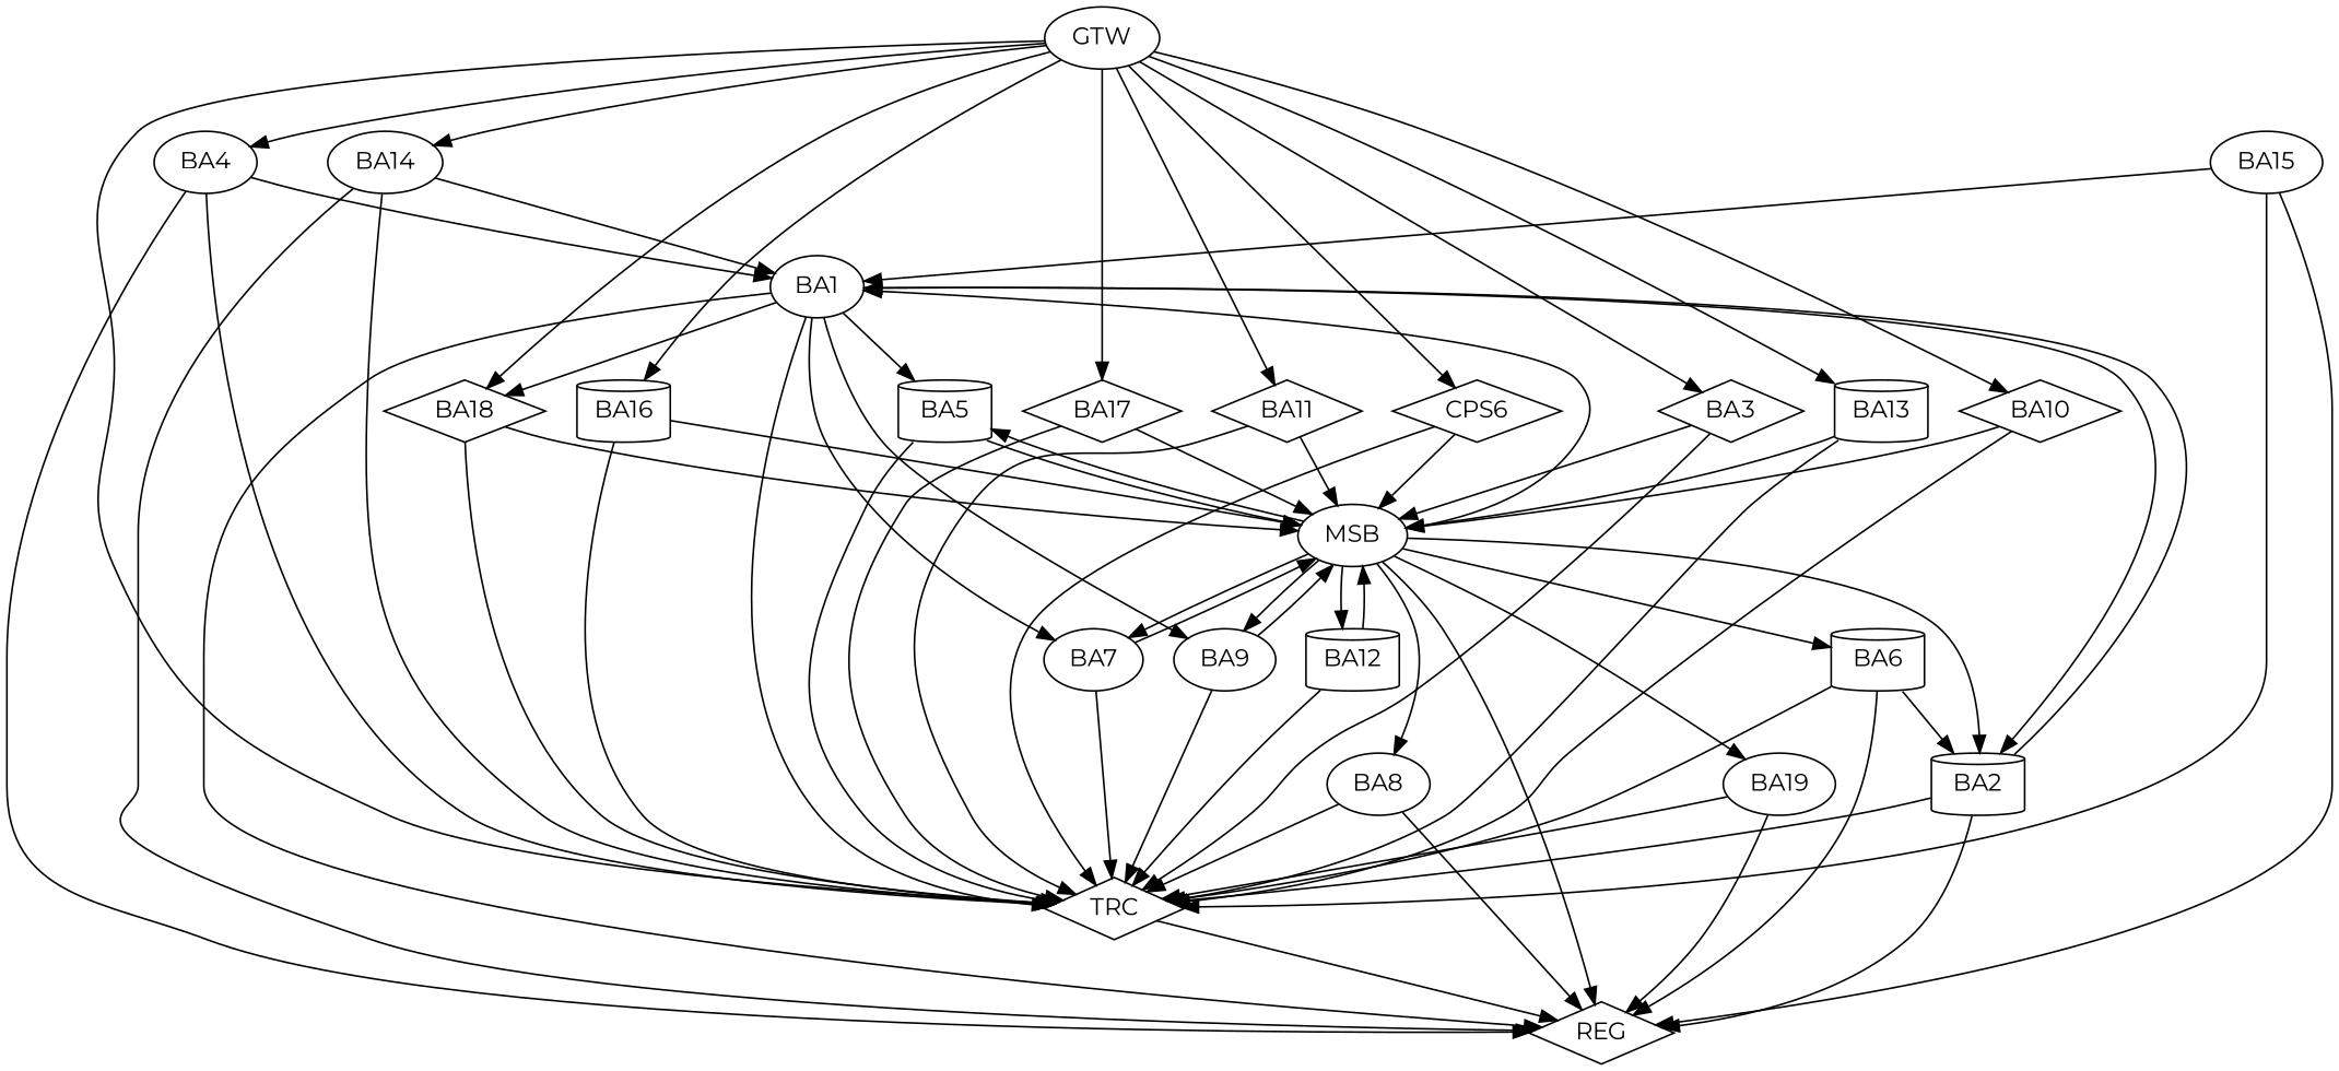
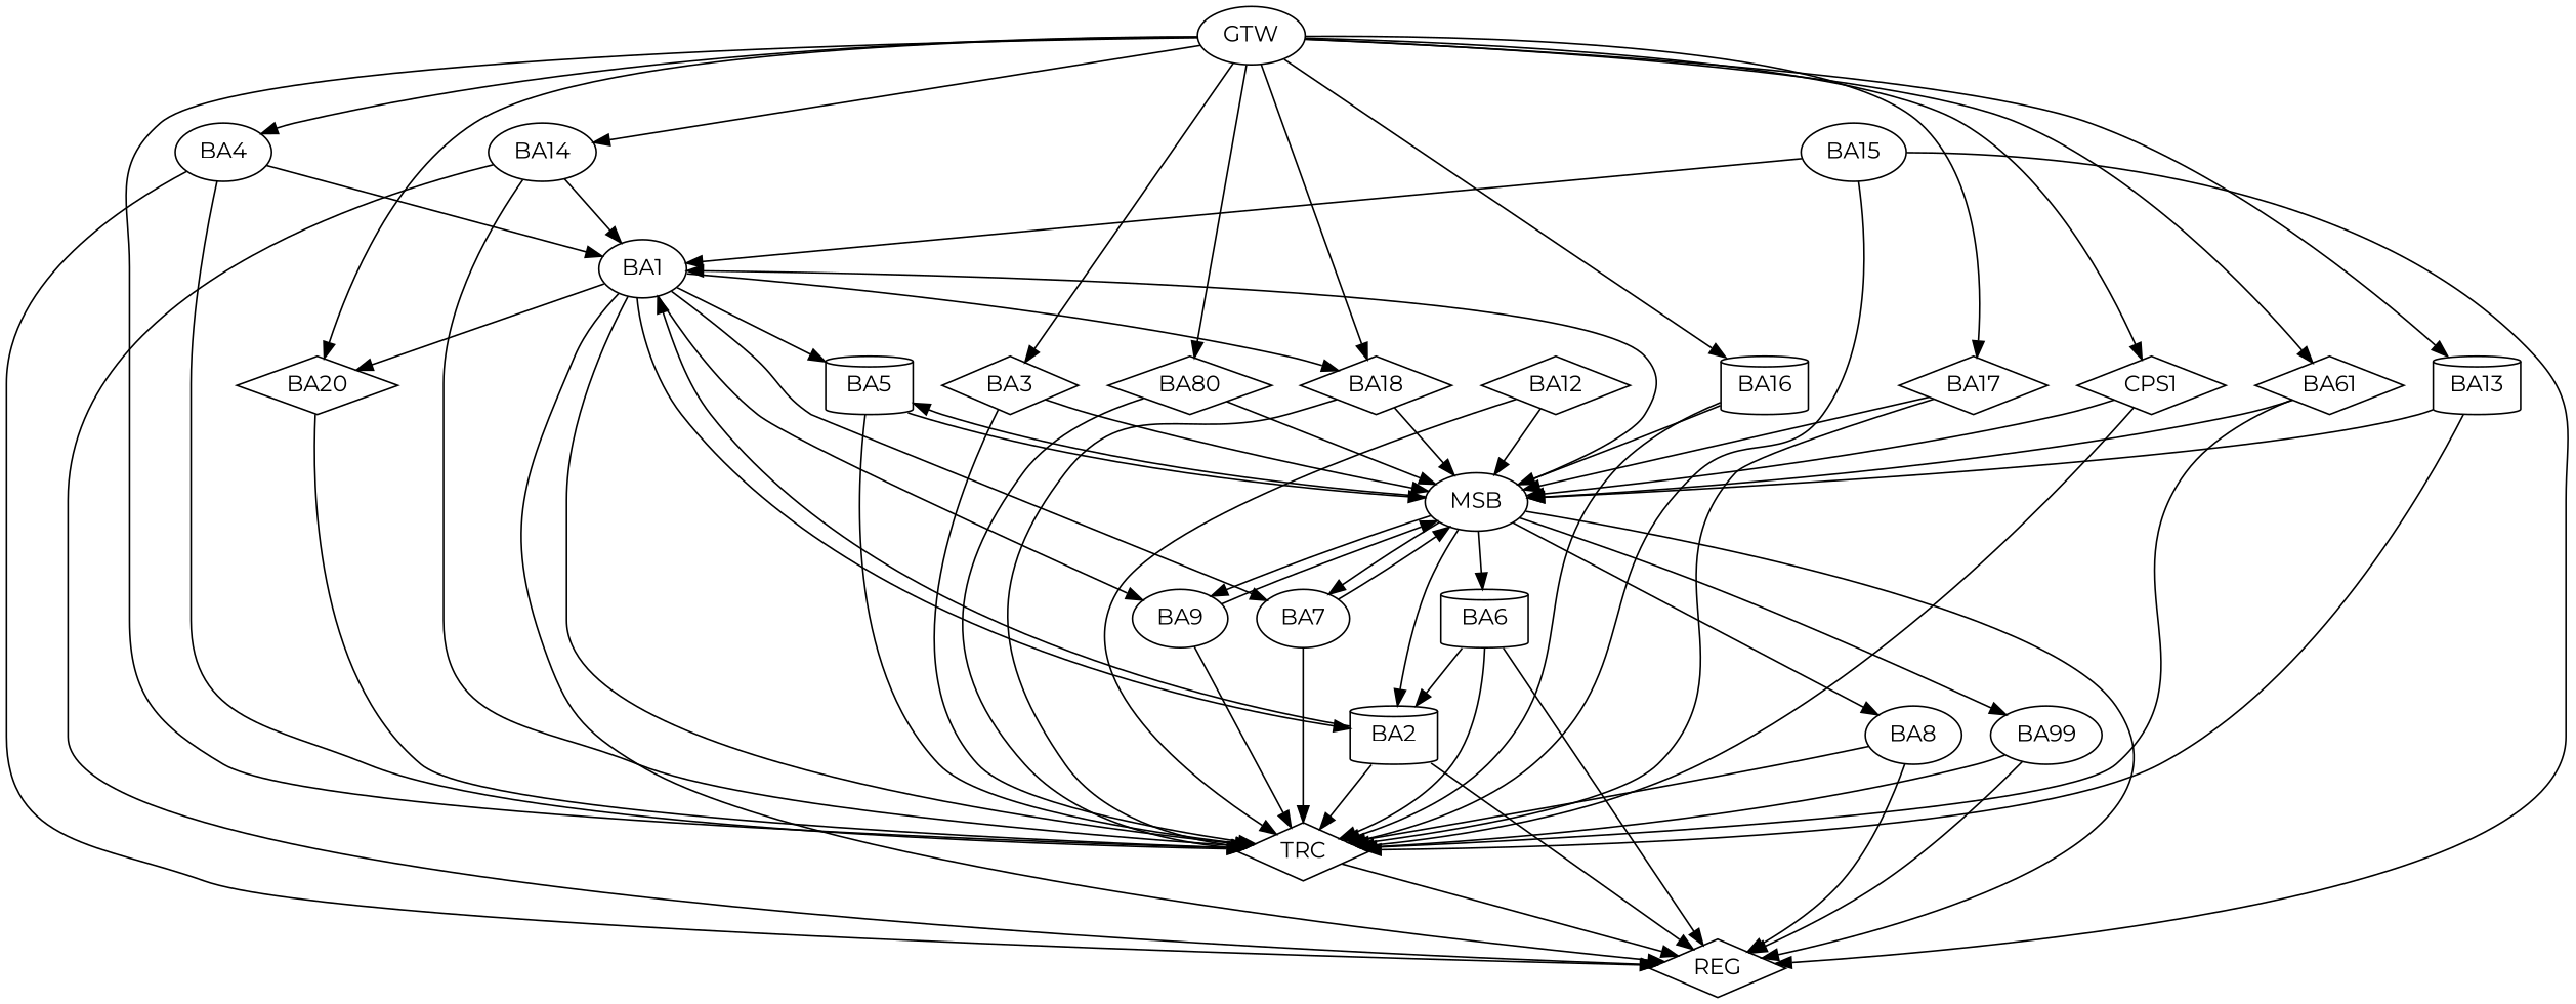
  strict digraph {
    fontname=Montserrat
    node [fontname=Montserrat shape=ellipse]
    edge [fontname=Montserrat]
    n1 [label=BA1]
    n2 [label=BA2 shape=cylinder]
    n3 [label=BA5 shape=cylinder]
    n4 [label=BA7]
    n5 [label=BA9]
    n6 [label=BA18 shape=diamond]
+   n7 [label=BA20 shape=diamond]
    n8 [label=REG shape=diamond]
    n9 [label=TRC shape=diamond]
    n10 [label=MSB]
    n11 [label=BA3 shape=diamond]
    n12 [label=BA6 shape=cylinder]
    n13 [label=BA8]
-   n14 [label=BA12 shape=cylinder]
-   n15 [label=BA19]
+   n14 [label=BA12 shape=diamond]
+   n15 [label=BA99]
    n16 [label=BA4]
-   n17 [label=BA10 shape=diamond]
-   n18 [label=BA11 shape=diamond]
+   n17 [label=BA80 shape=diamond]
+   n18 [label=BA61 shape=diamond]
    n19 [label=BA13 shape=cylinder]
    n20 [label=BA14]
    n21 [label=BA15]
    n22 [label=BA16 shape=cylinder]
    n23 [label=BA17 shape=diamond]
-   n24 [label=CPS6 shape=diamond]
+   n24 [label=CPS1 shape=diamond]
    n25 [label=GTW]
    n1 -> n2
    n1 -> n3
    n1 -> n4
    n1 -> n5
    n1 -> n6
+   n1 -> n7
    n1 -> n8
    n1 -> n9
    n2 -> n1
    n2 -> n8
    n2 -> n9
    n3 -> n9
    n3 -> n10
    n4 -> n9
    n4 -> n10
    n5 -> n9
    n5 -> n10
    n6 -> n9
    n6 -> n10
+   n7 -> n9
    n9 -> n8
    n10 -> n1
    n10 -> n2
    n10 -> n3
    n10 -> n4
    n10 -> n5
    n10 -> n8
    n10 -> n12
    n10 -> n13
-   n10 -> n14
    n10 -> n15
    n11 -> n9
    n11 -> n10
    n12 -> n2
    n12 -> n8
    n12 -> n9
    n13 -> n8
    n13 -> n9
    n14 -> n9
    n14 -> n10
    n15 -> n8
    n15 -> n9
    n16 -> n1
    n16 -> n8
    n16 -> n9
    n17 -> n9
    n17 -> n10
    n18 -> n9
    n18 -> n10
    n19 -> n9
    n19 -> n10
    n20 -> n1
    n20 -> n8
    n20 -> n9
    n21 -> n1
    n21 -> n8
    n21 -> n9
    n22 -> n9
    n22 -> n10
    n23 -> n9
    n23 -> n10
    n24 -> n9
    n24 -> n10
    n25 -> n6
+   n25 -> n7
    n25 -> n9
    n25 -> n11
    n25 -> n16
    n25 -> n17
    n25 -> n18
    n25 -> n19
    n25 -> n20
    n25 -> n22
    n25 -> n23
    n25 -> n24
  }
